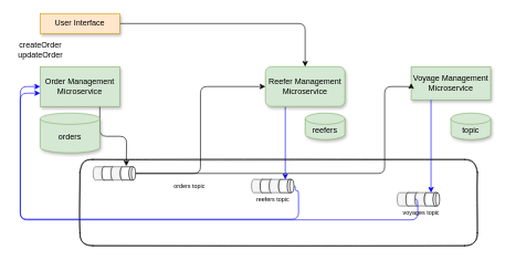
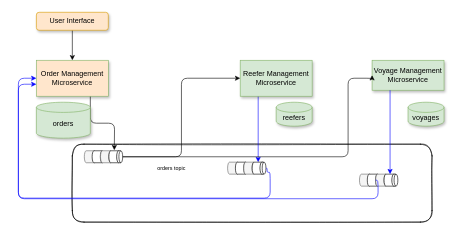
  <mxCell id="0" />
  <mxCell id="1" parent="0" />
  <mxCell id="2" value="" style="group" vertex="1" connectable="0" parent="1"><mxGeometry x="140" y="240" width="580" height="130" as="geometry" /></mxCell>
  <mxCell id="3" value="" style="rounded=1;whiteSpace=wrap;html=1;sketch=1;" vertex="1" parent="2"><mxGeometry x="-20" width="600" height="130" as="geometry" /></mxCell>
  <mxCell id="4" value="" style="group" vertex="1" connectable="0" parent="2"><mxGeometry y="11" width="64" height="20" as="geometry" /></mxCell>
  <mxCell id="5" value="" style="shape=cylinder3;whiteSpace=wrap;html=1;boundedLbl=1;backgroundOutline=1;size=3.167;rotation=90;fillColor=#f5f5f5;fontColor=#333333;strokeColor=#666666;" vertex="1" parent="4"><mxGeometry width="20" height="20" as="geometry" /></mxCell>
  <mxCell id="6" value="" style="shape=cylinder3;whiteSpace=wrap;html=1;boundedLbl=1;backgroundOutline=1;size=3.167;rotation=90;" vertex="1" parent="4"><mxGeometry x="13" width="20" height="20" as="geometry" /></mxCell>
  <mxCell id="7" value="" style="shape=cylinder3;whiteSpace=wrap;html=1;boundedLbl=1;backgroundOutline=1;size=3.167;rotation=90;fillColor=#f5f5f5;fontColor=#333333;strokeColor=#666666;" vertex="1" parent="4"><mxGeometry x="27" width="20" height="20" as="geometry" /></mxCell>
  <mxCell id="8" value="" style="shape=cylinder3;whiteSpace=wrap;html=1;boundedLbl=1;backgroundOutline=1;size=3.167;rotation=90;" vertex="1" parent="4"><mxGeometry x="41" width="20" height="20" as="geometry" /></mxCell>
  <mxCell id="9" value="" style="shape=cylinder3;whiteSpace=wrap;html=1;boundedLbl=1;backgroundOutline=1;size=3.167;rotation=90;" vertex="1" parent="4"><mxGeometry x="49" y="5" width="20" height="10" as="geometry" /></mxCell>
  <mxCell id="10" value="orders topic" style="text;html=1;align=center;verticalAlign=middle;resizable=0;points=[];autosize=1;strokeColor=none;fillColor=none;fontSize=9;" vertex="1" parent="2"><mxGeometry x="115" y="31" width="60" height="20" as="geometry" /></mxCell>
  <mxCell id="11" style="edgeStyle=orthogonalEdgeStyle;html=1;exitX=0.75;exitY=1;exitDx=0;exitDy=0;" edge="1" parent="1" source="12"><mxGeometry relative="1" as="geometry"><mxPoint x="190" y="250" as="targetPoint" /></mxGeometry></mxCell>
- <mxCell id="12" value="Order Management&lt;br&gt;Microservice" style="rounded=0;whiteSpace=wrap;html=1;fillColor=#d5e8d4;strokeColor=#82b366;shadow=1;" vertex="1" parent="1"><mxGeometry x="60" y="100" width="120" height="60" as="geometry" /></mxCell>
+ <mxCell id="12" value="Order Management&lt;br&gt;Microservice" style="rounded=0;whiteSpace=wrap;html=1;fillColor=#ffe6cc;strokeColor=#82b366;shadow=1;" vertex="1" parent="1"><mxGeometry x="60" y="100" width="120" height="60" as="geometry" /></mxCell>
  <mxCell id="13" style="edgeStyle=orthogonalEdgeStyle;html=1;exitX=0.25;exitY=1;exitDx=0;exitDy=0;entryX=0;entryY=0.5;entryDx=0;entryDy=0;entryPerimeter=0;strokeColor=#0000FF;" edge="1" parent="1" source="14" target="24"><mxGeometry relative="1" as="geometry" /></mxCell>
- <mxCell id="14" value="Reefer Management&lt;br&gt;Microservice" style="whiteSpace=wrap;html=1;fillColor=#d5e8d4;strokeColor=#82b366;shadow=1;rounded=1;" vertex="1" parent="1"><mxGeometry x="400" y="100" width="120" height="60" as="geometry" /></mxCell>
+ <mxCell id="14" value="Reefer Management&lt;br&gt;Microservice" style="rounded=0;whiteSpace=wrap;html=1;fillColor=#d5e8d4;strokeColor=#82b366;shadow=1;" vertex="1" parent="1"><mxGeometry x="400" y="100" width="120" height="60" as="geometry" /></mxCell>
  <mxCell id="15" value="Voyage Management&lt;br&gt;Microservice" style="rounded=0;whiteSpace=wrap;html=1;fillColor=#d5e8d4;strokeColor=#82b366;shadow=1;" vertex="1" parent="1"><mxGeometry x="620" y="100" width="120" height="50" as="geometry" /></mxCell>
  <mxCell id="16" value="orders" style="shape=cylinder3;whiteSpace=wrap;html=1;boundedLbl=1;backgroundOutline=1;size=8.503;shadow=1;fillColor=#d5e8d4;strokeColor=#82b366;" vertex="1" parent="1"><mxGeometry x="60" y="170" width="90" height="60" as="geometry" /></mxCell>
  <mxCell id="17" value="reefers" style="shape=cylinder3;whiteSpace=wrap;html=1;boundedLbl=1;backgroundOutline=1;size=8.503;shadow=1;fillColor=#d5e8d4;strokeColor=#82b366;" vertex="1" parent="1"><mxGeometry x="460" y="170" width="60" height="40" as="geometry" /></mxCell>
- <mxCell id="18" value="topic" style="shape=cylinder3;whiteSpace=wrap;html=1;boundedLbl=1;backgroundOutline=1;size=8.503;shadow=1;fillColor=#d5e8d4;strokeColor=#82b366;" vertex="1" parent="1"><mxGeometry x="680" y="170" width="60" height="40" as="geometry" /></mxCell>
+ <mxCell id="18" value="voyages" style="shape=cylinder3;whiteSpace=wrap;html=1;boundedLbl=1;backgroundOutline=1;size=8.503;shadow=1;fillColor=#d5e8d4;strokeColor=#82b366;" vertex="1" parent="1"><mxGeometry x="680" y="170" width="60" height="40" as="geometry" /></mxCell>
  <mxCell id="19" value="" style="group" vertex="1" connectable="0" parent="1"><mxGeometry x="381" y="270" width="64" height="41" as="geometry" /></mxCell>
  <mxCell id="20" value="" style="group" vertex="1" connectable="0" parent="19"><mxGeometry x="-2" width="64" height="20" as="geometry" /></mxCell>
  <mxCell id="21" value="" style="shape=cylinder3;whiteSpace=wrap;html=1;boundedLbl=1;backgroundOutline=1;size=3.167;rotation=90;fillColor=#f5f5f5;fontColor=#333333;strokeColor=#666666;" vertex="1" parent="20"><mxGeometry width="20" height="20" as="geometry" /></mxCell>
  <mxCell id="22" value="" style="shape=cylinder3;whiteSpace=wrap;html=1;boundedLbl=1;backgroundOutline=1;size=3.167;rotation=90;" vertex="1" parent="20"><mxGeometry x="13" width="20" height="20" as="geometry" /></mxCell>
  <mxCell id="23" value="" style="shape=cylinder3;whiteSpace=wrap;html=1;boundedLbl=1;backgroundOutline=1;size=3.167;rotation=90;fillColor=#f5f5f5;fontColor=#333333;strokeColor=#666666;" vertex="1" parent="20"><mxGeometry x="27" width="20" height="20" as="geometry" /></mxCell>
  <mxCell id="24" value="" style="shape=cylinder3;whiteSpace=wrap;html=1;boundedLbl=1;backgroundOutline=1;size=3.167;rotation=90;" vertex="1" parent="20"><mxGeometry x="41" width="20" height="20" as="geometry" /></mxCell>
  <mxCell id="25" value="" style="shape=cylinder3;whiteSpace=wrap;html=1;boundedLbl=1;backgroundOutline=1;size=3.167;rotation=90;" vertex="1" parent="20"><mxGeometry x="49" y="5" width="20" height="10" as="geometry" /></mxCell>
- <mxCell id="26" value="reefers topic" style="text;html=1;align=center;verticalAlign=middle;resizable=0;points=[];autosize=1;strokeColor=none;fillColor=none;fontSize=9;" vertex="1" parent="19"><mxGeometry y="21" width="60" height="20" as="geometry" /></mxCell>
  <mxCell id="27" value="" style="group" vertex="1" connectable="0" parent="1"><mxGeometry x="600" y="290" width="70" height="41" as="geometry" /></mxCell>
  <mxCell id="28" value="" style="group" vertex="1" connectable="0" parent="27"><mxGeometry x="-1" width="64" height="20" as="geometry" /></mxCell>
  <mxCell id="29" value="" style="shape=cylinder3;whiteSpace=wrap;html=1;boundedLbl=1;backgroundOutline=1;size=3.167;rotation=90;fillColor=#f5f5f5;fontColor=#333333;strokeColor=#666666;" vertex="1" parent="28"><mxGeometry width="20" height="20" as="geometry" /></mxCell>
  <mxCell id="30" value="" style="shape=cylinder3;whiteSpace=wrap;html=1;boundedLbl=1;backgroundOutline=1;size=3.167;rotation=90;" vertex="1" parent="28"><mxGeometry x="13" width="20" height="20" as="geometry" /></mxCell>
  <mxCell id="31" value="" style="shape=cylinder3;whiteSpace=wrap;html=1;boundedLbl=1;backgroundOutline=1;size=3.167;rotation=90;fillColor=#f5f5f5;fontColor=#333333;strokeColor=#666666;" vertex="1" parent="28"><mxGeometry x="27" width="20" height="20" as="geometry" /></mxCell>
  <mxCell id="32" value="" style="shape=cylinder3;whiteSpace=wrap;html=1;boundedLbl=1;backgroundOutline=1;size=3.167;rotation=90;" vertex="1" parent="28"><mxGeometry x="41" width="20" height="20" as="geometry" /></mxCell>
  <mxCell id="33" value="" style="shape=cylinder3;whiteSpace=wrap;html=1;boundedLbl=1;backgroundOutline=1;size=3.167;rotation=90;" vertex="1" parent="28"><mxGeometry x="49" y="5" width="20" height="10" as="geometry" /></mxCell>
- <mxCell id="34" value="voyages topic" style="text;html=1;align=center;verticalAlign=middle;resizable=0;points=[];autosize=1;strokeColor=none;fillColor=none;fontSize=9;" vertex="1" parent="27"><mxGeometry y="21" width="70" height="20" as="geometry" /></mxCell>
  <mxCell id="35" style="edgeStyle=orthogonalEdgeStyle;html=1;entryX=0;entryY=0.5;entryDx=0;entryDy=0;exitX=0.5;exitY=0;exitDx=0;exitDy=0;exitPerimeter=0;" edge="1" parent="1" source="9" target="14"><mxGeometry relative="1" as="geometry"><mxPoint x="210" y="261" as="sourcePoint" /></mxGeometry></mxCell>
  <mxCell id="36" style="edgeStyle=orthogonalEdgeStyle;html=1;entryX=0;entryY=0.5;entryDx=0;entryDy=0;exitX=0.5;exitY=0;exitDx=0;exitDy=0;exitPerimeter=0;" edge="1" parent="1" source="9" target="15"><mxGeometry relative="1" as="geometry"><mxPoint x="214" y="271" as="sourcePoint" /><mxPoint x="410" y="140" as="targetPoint" /><Array as="points"><mxPoint x="580" y="261" /><mxPoint x="580" y="130" /></Array></mxGeometry></mxCell>
  <mxCell id="37" style="edgeStyle=orthogonalEdgeStyle;html=1;exitX=0.25;exitY=1;exitDx=0;exitDy=0;entryX=0;entryY=0.5;entryDx=0;entryDy=0;entryPerimeter=0;strokeColor=#0000FF;" edge="1" parent="1" source="15" target="32"><mxGeometry relative="1" as="geometry"><mxPoint x="440" y="170" as="sourcePoint" /><mxPoint x="442" y="280" as="targetPoint" /></mxGeometry></mxCell>
  <mxCell id="38" style="edgeStyle=orthogonalEdgeStyle;html=1;entryX=0;entryY=0.5;entryDx=0;entryDy=0;strokeColor=#0000FF;exitX=0.5;exitY=1;exitDx=0;exitDy=0;exitPerimeter=0;" edge="1" parent="1" source="31" target="12"><mxGeometry relative="1" as="geometry"><Array as="points"><mxPoint x="630" y="331" /><mxPoint x="30" y="331" /><mxPoint x="30" y="130" /></Array></mxGeometry></mxCell>
  <mxCell id="39" style="edgeStyle=orthogonalEdgeStyle;html=1;strokeColor=#0000FF;exitX=0.5;exitY=0;exitDx=0;exitDy=0;exitPerimeter=0;" edge="1" parent="1" source="25"><mxGeometry relative="1" as="geometry"><mxPoint x="640" y="320" as="sourcePoint" /><mxPoint x="60" y="140" as="targetPoint" /><Array as="points"><mxPoint x="445" y="287" /><mxPoint x="450" y="287" /><mxPoint x="450" y="330" /><mxPoint x="30" y="330" /><mxPoint x="30" y="140" /></Array></mxGeometry></mxCell>
- <mxCell id="40" style="edgeStyle=orthogonalEdgeStyle;html=1;strokeColor=#000000;" edge="1" parent="1" source="41" target="14"><mxGeometry relative="1" as="geometry" /></mxCell>
- <mxCell id="41" value="User Interface" style="rounded=0;whiteSpace=wrap;html=1;shadow=1;fillColor=#ffe6cc;strokeColor=#d79b00;" vertex="1" parent="1"><mxGeometry x="60" y="20" width="120" height="30" as="geometry" /></mxCell>
- <mxCell id="42" value="createOrder&lt;br&gt;updateOrder" style="text;html=1;align=center;verticalAlign=middle;resizable=0;points=[];autosize=1;strokeColor=none;fillColor=none;" vertex="1" parent="1"><mxGeometry y="60" width="80" height="30" as="geometry" x="20" /></mxCell>
+ <mxCell id="40" style="edgeStyle=orthogonalEdgeStyle;html=1;entryX=0.5;entryY=0;entryDx=0;entryDy=0;strokeColor=#000000;" edge="1" parent="1" source="41" target="12"><mxGeometry relative="1" as="geometry" /></mxCell>
+ <mxCell id="41" value="User Interface" style="whiteSpace=wrap;html=1;shadow=1;fillColor=#ffe6cc;strokeColor=#d79b00;rounded=1;" vertex="1" parent="1"><mxGeometry x="60" y="20" width="120" height="30" as="geometry" /></mxCell>
